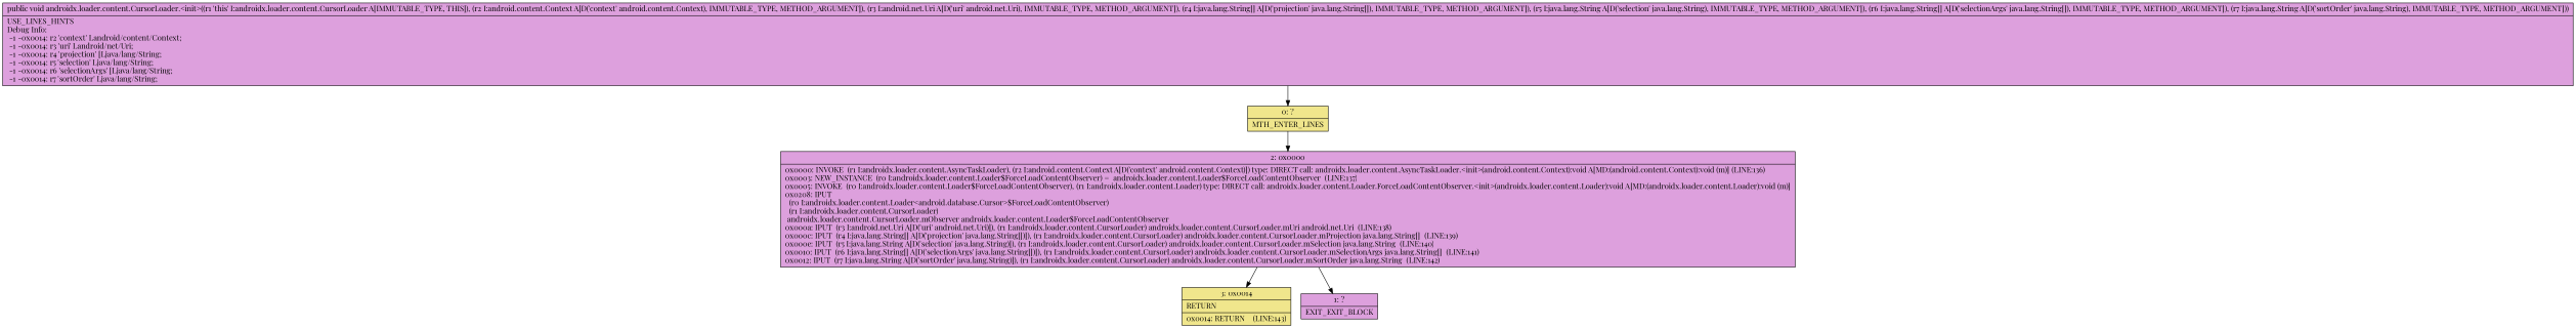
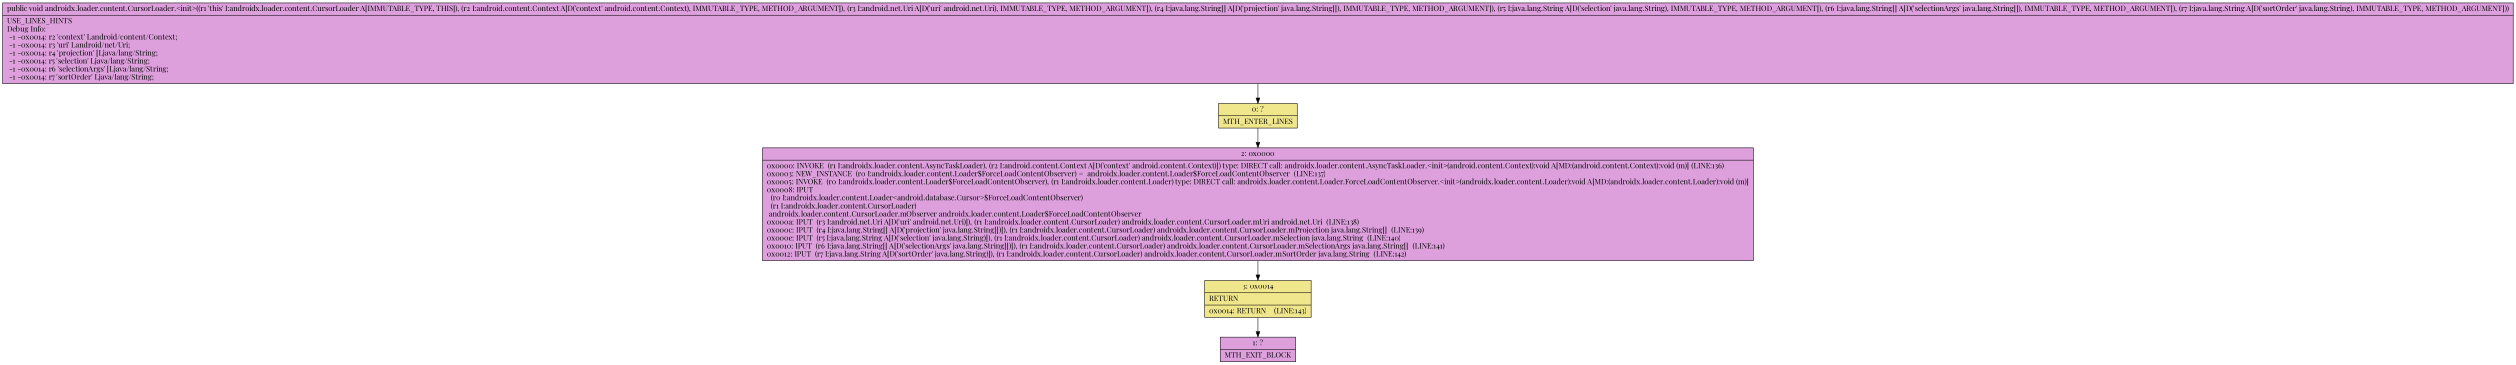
  digraph {
    fontname="Playfair Display"
    node [fillcolor=plum fontname="Playfair Display" shape=record style=filled]
    edge [fontname="Playfair Display"]
    n1 [fillcolor=khaki label="{0\:\ ?|MTH_ENTER_LINES\l}"]
-   n2 [label="{2\:\ 0x0000|0x0000: INVOKE  (r1 I:androidx.loader.content.AsyncTaskLoader), (r2 I:android.content.Context A[D('context' android.content.Context)]) type: DIRECT call: androidx.loader.content.AsyncTaskLoader.\<init\>(android.content.Context):void A[MD:(android.content.Context):void (m)] (LINE:136)\l0x0003: NEW_INSTANCE  (r0 I:androidx.loader.content.Loader$ForceLoadContentObserver) =  androidx.loader.content.Loader$ForceLoadContentObserver  (LINE:137)\l0x0005: INVOKE  (r0 I:androidx.loader.content.Loader$ForceLoadContentObserver), (r1 I:androidx.loader.content.Loader) type: DIRECT call: androidx.loader.content.Loader.ForceLoadContentObserver.\<init\>(androidx.loader.content.Loader):void A[MD:(androidx.loader.content.Loader):void (m)]\l0x0208: IPUT  \l  (r0 I:androidx.loader.content.Loader\<android.database.Cursor\>$ForceLoadContentObserver)\l  (r1 I:androidx.loader.content.CursorLoader)\l androidx.loader.content.CursorLoader.mObserver androidx.loader.content.Loader$ForceLoadContentObserver \l0x000a: IPUT  (r3 I:android.net.Uri A[D('uri' android.net.Uri)]), (r1 I:androidx.loader.content.CursorLoader) androidx.loader.content.CursorLoader.mUri android.net.Uri  (LINE:138)\l0x000c: IPUT  (r4 I:java.lang.String[] A[D('projection' java.lang.String[])]), (r1 I:androidx.loader.content.CursorLoader) androidx.loader.content.CursorLoader.mProjection java.lang.String[]  (LINE:139)\l0x000e: IPUT  (r5 I:java.lang.String A[D('selection' java.lang.String)]), (r1 I:androidx.loader.content.CursorLoader) androidx.loader.content.CursorLoader.mSelection java.lang.String  (LINE:140)\l0x0010: IPUT  (r6 I:java.lang.String[] A[D('selectionArgs' java.lang.String[])]), (r1 I:androidx.loader.content.CursorLoader) androidx.loader.content.CursorLoader.mSelectionArgs java.lang.String[]  (LINE:141)\l0x0012: IPUT  (r7 I:java.lang.String A[D('sortOrder' java.lang.String)]), (r1 I:androidx.loader.content.CursorLoader) androidx.loader.content.CursorLoader.mSortOrder java.lang.String  (LINE:142)\l}"]
+   n2 [label="{2\:\ 0x0000|0x0000: INVOKE  (r1 I:androidx.loader.content.AsyncTaskLoader), (r2 I:android.content.Context A[D('context' android.content.Context)]) type: DIRECT call: androidx.loader.content.AsyncTaskLoader.\<init\>(android.content.Context):void A[MD:(android.content.Context):void (m)] (LINE:136)\l0x0003: NEW_INSTANCE  (r0 I:androidx.loader.content.Loader$ForceLoadContentObserver) =  androidx.loader.content.Loader$ForceLoadContentObserver  (LINE:137)\l0x0005: INVOKE  (r0 I:androidx.loader.content.Loader$ForceLoadContentObserver), (r1 I:androidx.loader.content.Loader) type: DIRECT call: androidx.loader.content.Loader.ForceLoadContentObserver.\<init\>(androidx.loader.content.Loader):void A[MD:(androidx.loader.content.Loader):void (m)]\l0x0008: IPUT  \l  (r0 I:androidx.loader.content.Loader\<android.database.Cursor\>$ForceLoadContentObserver)\l  (r1 I:androidx.loader.content.CursorLoader)\l androidx.loader.content.CursorLoader.mObserver androidx.loader.content.Loader$ForceLoadContentObserver \l0x000a: IPUT  (r3 I:android.net.Uri A[D('uri' android.net.Uri)]), (r1 I:androidx.loader.content.CursorLoader) androidx.loader.content.CursorLoader.mUri android.net.Uri  (LINE:138)\l0x000c: IPUT  (r4 I:java.lang.String[] A[D('projection' java.lang.String[])]), (r1 I:androidx.loader.content.CursorLoader) androidx.loader.content.CursorLoader.mProjection java.lang.String[]  (LINE:139)\l0x000e: IPUT  (r5 I:java.lang.String A[D('selection' java.lang.String)]), (r1 I:androidx.loader.content.CursorLoader) androidx.loader.content.CursorLoader.mSelection java.lang.String  (LINE:140)\l0x0010: IPUT  (r6 I:java.lang.String[] A[D('selectionArgs' java.lang.String[])]), (r1 I:androidx.loader.content.CursorLoader) androidx.loader.content.CursorLoader.mSelectionArgs java.lang.String[]  (LINE:141)\l0x0012: IPUT  (r7 I:java.lang.String A[D('sortOrder' java.lang.String)]), (r1 I:androidx.loader.content.CursorLoader) androidx.loader.content.CursorLoader.mSortOrder java.lang.String  (LINE:142)\l}"]
    n3 [fillcolor=khaki label="{3\:\ 0x0014|RETURN\l|0x0014: RETURN    (LINE:143)\l}"]
-   n4 [label="{1\:\ ?|EXIT_EXIT_BLOCK\l}"]
+   n4 [label="{1\:\ ?|MTH_EXIT_BLOCK\l}"]
    n5 [label="{public void androidx.loader.content.CursorLoader.\<init\>((r1 'this' I:androidx.loader.content.CursorLoader A[IMMUTABLE_TYPE, THIS]), (r2 I:android.content.Context A[D('context' android.content.Context), IMMUTABLE_TYPE, METHOD_ARGUMENT]), (r3 I:android.net.Uri A[D('uri' android.net.Uri), IMMUTABLE_TYPE, METHOD_ARGUMENT]), (r4 I:java.lang.String[] A[D('projection' java.lang.String[]), IMMUTABLE_TYPE, METHOD_ARGUMENT]), (r5 I:java.lang.String A[D('selection' java.lang.String), IMMUTABLE_TYPE, METHOD_ARGUMENT]), (r6 I:java.lang.String[] A[D('selectionArgs' java.lang.String[]), IMMUTABLE_TYPE, METHOD_ARGUMENT]), (r7 I:java.lang.String A[D('sortOrder' java.lang.String), IMMUTABLE_TYPE, METHOD_ARGUMENT]))  | USE_LINES_HINTS\lDebug Info:\l  \-1 \-0x0014: r2 'context' Landroid\/content\/Context;\l  \-1 \-0x0014: r3 'uri' Landroid\/net\/Uri;\l  \-1 \-0x0014: r4 'projection' [Ljava\/lang\/String;\l  \-1 \-0x0014: r5 'selection' Ljava\/lang\/String;\l  \-1 \-0x0014: r6 'selectionArgs' [Ljava\/lang\/String;\l  \-1 \-0x0014: r7 'sortOrder' Ljava\/lang\/String;\l}"]
    n1 -> n2
    n2 -> n3
-   n2 -> n4
+   n3 -> n4
    n5 -> n1
  }
